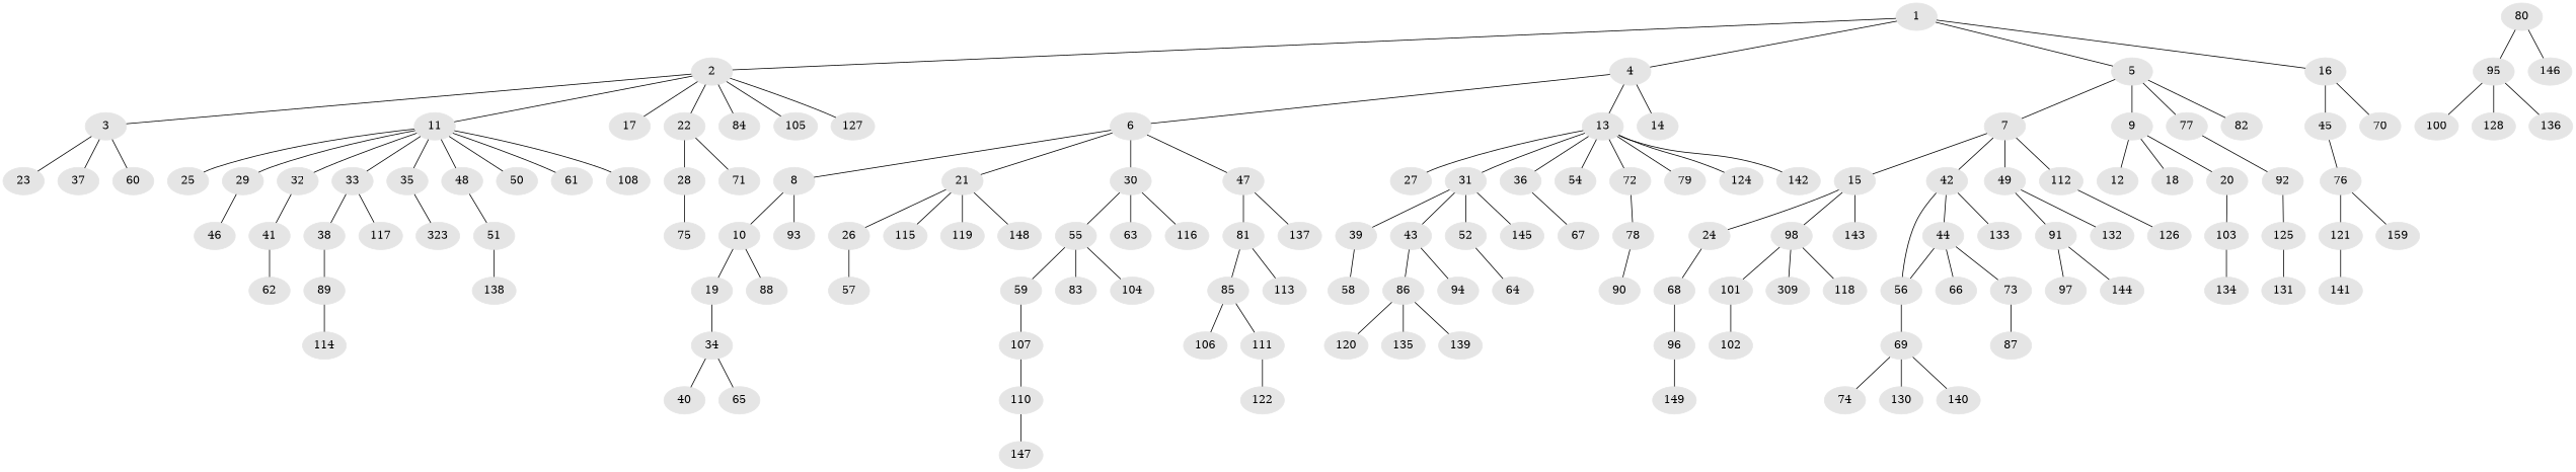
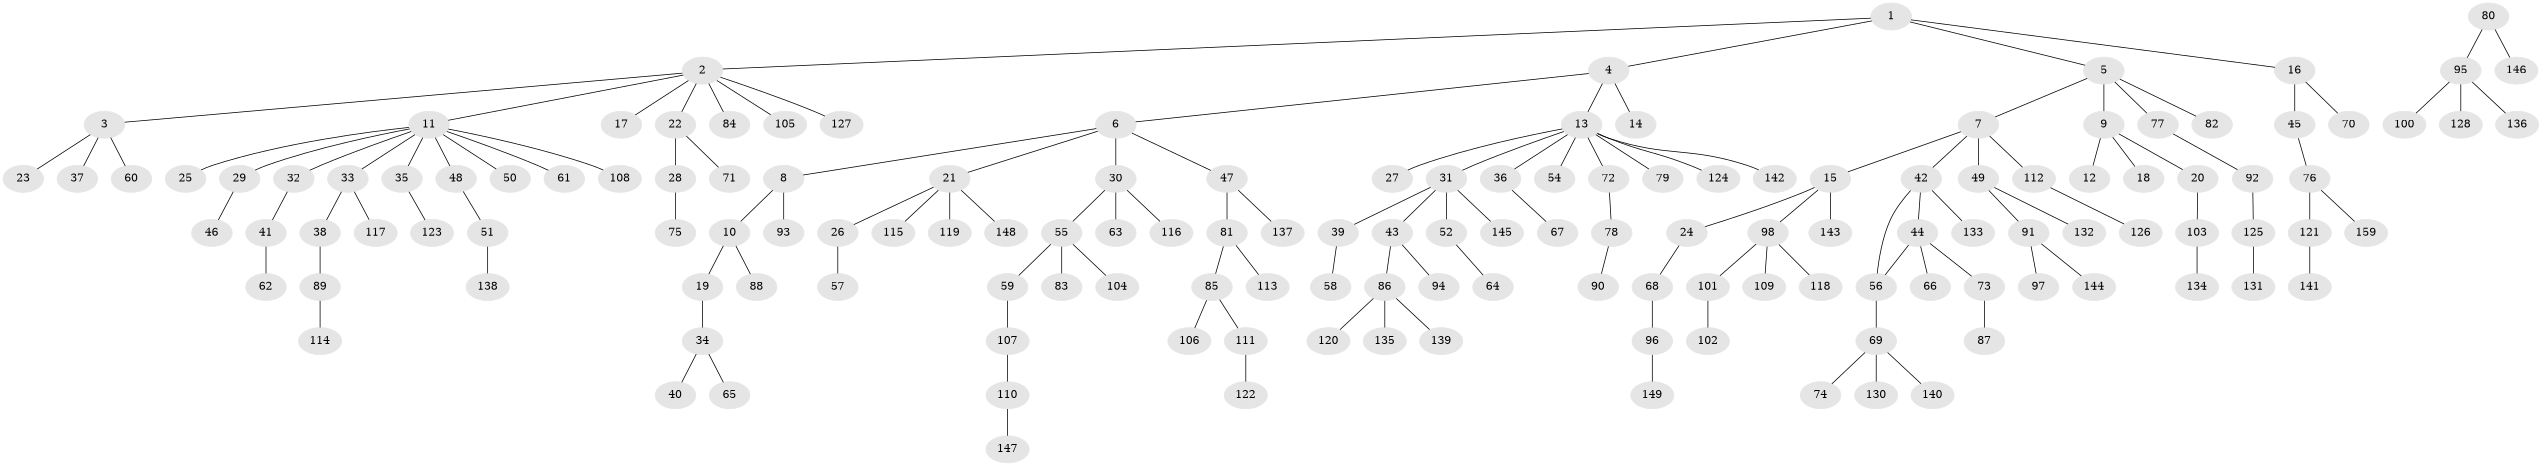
  graph {
    node [color=gray90 style=filled]
    1
    2
    4
    5
    16
    3
    11
    17
    22
    84
    105
    127
    6
    13
    14
    7
    9
    77
    82
    45
    70
    23
    37
    60
    25
    29
    32
    33
    35
    48
    50
    61
    108
    28
    71
    8
    21
    30
    47
    27
    31
    36
    54
    72
    79
    124
    142
    15
    42
    49
    112
    12
    18
    20
    92
    10
    93
    26
    115
    119
    148
    55
    63
    116
    81
    137
    24
    98
    143
    44
    56
    133
    91
    132
    126
    19
    88
    103
    34
    46
    41
    38
    117
-   123 [label=323]
+   123
    51
    39
    43
    52
    145
    67
    78
    68
    101
-   109 [label=309]
+   109
    118
    76
    40
    65
    134
    57
    75
    96
    59
    83
    104
    58
    86
    94
    64
    62
    89
    114
    66
    73
    69
    120
    135
    139
    87
    80
    95
    146
    121
    n124 [label=159]
    85
    113
    138
    97
    144
    107
    74
    130
    140
    110
    149
    90
    141
    125
    100
    128
    136
    106
    111
    122
    131
    102
    147
    1 -- 2
    1 -- 4
    1 -- 5
    1 -- 16
    2 -- 3
    2 -- 11
    2 -- 17
    2 -- 22
    2 -- 84
    2 -- 105
    2 -- 127
    4 -- 6
    4 -- 13
    4 -- 14
    5 -- 7
    5 -- 9
    5 -- 77
    5 -- 82
    16 -- 45
    16 -- 70
    3 -- 23
    3 -- 37
    3 -- 60
    11 -- 25
    11 -- 29
    11 -- 32
    11 -- 33
    11 -- 35
    11 -- 48
    11 -- 50
    11 -- 61
    11 -- 108
    22 -- 28
    22 -- 71
    6 -- 8
    6 -- 21
    6 -- 30
    6 -- 47
    13 -- 27
    13 -- 31
    13 -- 36
    13 -- 54
    13 -- 72
    13 -- 79
    13 -- 124
    13 -- 142
    7 -- 15
    7 -- 42
    7 -- 49
    7 -- 112
    9 -- 12
    9 -- 18
    9 -- 20
    77 -- 92
    45 -- 76
    29 -- 46
    32 -- 41
    33 -- 38
    33 -- 117
    35 -- 123
    48 -- 51
    28 -- 75
    8 -- 10
    8 -- 93
    21 -- 26
    21 -- 115
    21 -- 119
    21 -- 148
    30 -- 55
    30 -- 63
    30 -- 116
    47 -- 81
    47 -- 137
    31 -- 39
    31 -- 43
    31 -- 52
    31 -- 145
    36 -- 67
    72 -- 78
    15 -- 24
    15 -- 98
    15 -- 143
    42 -- 44
    42 -- 56
    42 -- 133
    49 -- 91
    49 -- 132
    112 -- 126
    20 -- 103
    92 -- 125
    10 -- 19
    10 -- 88
    26 -- 57
    55 -- 59
    55 -- 83
    55 -- 104
    81 -- 85
    81 -- 113
    24 -- 68
    98 -- 101
    98 -- 109
    98 -- 118
    44 -- 56
    44 -- 66
    44 -- 73
    56 -- 69
    91 -- 97
    91 -- 144
    19 -- 34
    103 -- 134
    34 -- 40
    34 -- 65
    41 -- 62
    38 -- 89
    51 -- 138
    39 -- 58
    43 -- 86
    43 -- 94
    52 -- 64
    78 -- 90
    68 -- 96
    101 -- 102
    76 -- 121
    76 -- n124
    96 -- 149
    59 -- 107
    86 -- 120
    86 -- 135
    86 -- 139
    89 -- 114
    73 -- 87
    69 -- 74
    69 -- 130
    69 -- 140
    80 -- 95
    80 -- 146
    95 -- 100
    95 -- 128
    95 -- 136
    121 -- 141
    85 -- 106
    85 -- 111
    107 -- 110
    110 -- 147
    125 -- 131
    111 -- 122
  }
